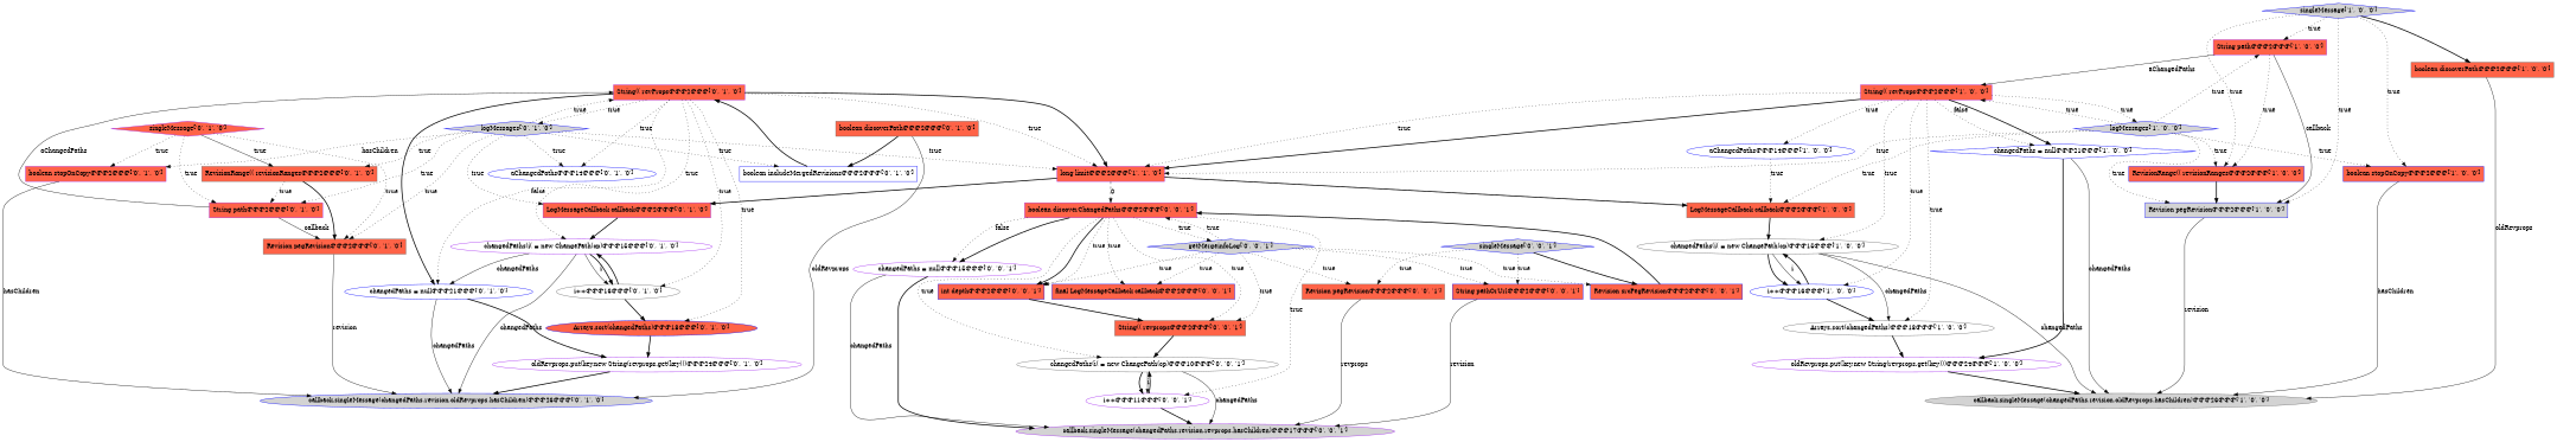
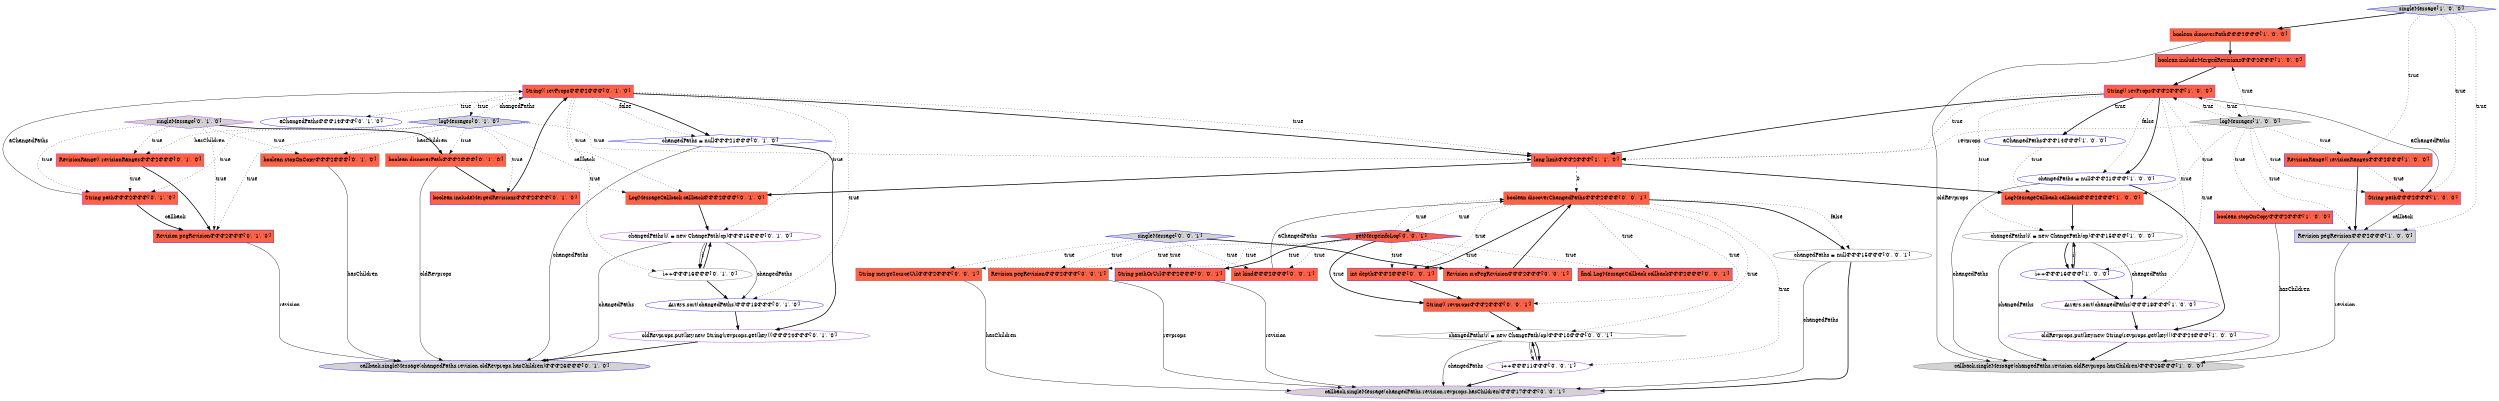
  digraph {
    node [color=blue fillcolor=tomato shape=box style=filled]
    edge [style=dotted]
    n1 [color=purple fillcolor=white label="changedPaths(i( = new ChangePath(cp)@@@15@@@['0', '1', '0']" shape=ellipse]
    n2 [fillcolor=lightgray label="callback.singleMessage(changedPaths,revision,oldRevprops,hasChildren)@@@26@@@['0', '1', '0']" shape=ellipse]
    n3 [color=gray40 fillcolor=white label="i++@@@16@@@['0', '1', '0']" shape=ellipse]
-   n4 [label="Arrays.sort(changedPaths)@@@18@@@['0', '1', '0']" shape=ellipse]
+   n4 [fillcolor=white label="Arrays.sort(changedPaths)@@@18@@@['0', '1', '0']" shape=ellipse]
    n5 [color=purple fillcolor=white label="oldRevprops.put(key,new String(revprops.get(key)))@@@24@@@['0', '1', '0']" shape=ellipse]
    n6 [color=gray40 fillcolor=lightgray label="callback.singleMessage(changedPaths,revision,oldRevprops,hasChildren)@@@26@@@['1', '0', '0']" shape=ellipse]
-   n7 [fillcolor=white label="boolean includeMergedRevisions@@@2@@@['0', '1', '0']"]
+   n7 [label="boolean includeMergedRevisions@@@2@@@['0', '1', '0']"]
    n8 [color=purple label="String(( revProps@@@2@@@['0', '1', '0']"]
-   n9 [fillcolor=white label="changedPaths = null@@@21@@@['0', '1', '0']" shape=ellipse]
+   n9 [fillcolor=white label="changedPaths = null@@@21@@@['0', '1', '0']" shape=diamond]
    n10 [color=purple label="long limit@@@2@@@['1', '1', '0']"]
    n11 [fillcolor=lightgray label="logMessages['0', '1', '0']" shape=diamond]
-   n12 [color=purple label="LogMessageCallback callback@@@2@@@['0', '1', '0']"]
+   n12 [color=gray40 label="LogMessageCallback callback@@@2@@@['0', '1', '0']"]
    n13 [fillcolor=white label="aChangedPaths@@@14@@@['0', '1', '0']" shape=ellipse]
    n14 [color=purple label="String path@@@2@@@['0', '1', '0']"]
-   n15 [color=gray40 label="Revision pegRevision@@@2@@@['0', '1', '0']"]
-   n16 [fillcolor=lightgray label="getMergeinfoLog['0', '0', '1']" shape=diamond]
+   n15 [label="Revision pegRevision@@@2@@@['0', '1', '0']"]
+   n16 [label="getMergeinfoLog['0', '0', '1']" shape=diamond]
    n17 [label="Revision srcPegRevision@@@2@@@['0', '0', '1']"]
-   n18 [color=purple label="boolean discoverChangedPaths@@@2@@@['0', '0', '1']"]
+   n18 [color=gray40 label="boolean discoverChangedPaths@@@2@@@['0', '0', '1']"]
    n19 [label="int depth@@@2@@@['0', '0', '1']"]
    n20 [color=gray40 label="Revision pegRevision@@@2@@@['0', '0', '1']"]
    n21 [color=gray40 label="String(( revprops@@@2@@@['0', '0', '1']"]
+   n22 [color=gray40 label="String mergeSourceUrl@@@2@@@['0', '0', '1']"]
+   n23 [color=purple label="int kind@@@2@@@['0', '0', '1']"]
    n24 [label="String pathOrUrl@@@2@@@['0', '0', '1']"]
    n25 [label="final LogMessageCallback callback@@@2@@@['0', '0', '1']"]
    n26 [color=purple fillcolor=white label="i++@@@11@@@['0', '0', '1']" shape=ellipse]
-   n27 [color=gray40 fillcolor=white label="changedPaths(i( = new ChangePath(cp)@@@10@@@['0', '0', '1']" shape=ellipse]
-   n28 [color=purple fillcolor=white label="changedPaths = null@@@15@@@['0', '0', '1']" shape=ellipse]
+   n27 [color=gray40 fillcolor=white label="changedPaths(i( = new ChangePath(cp)@@@10@@@['0', '0', '1']" shape=diamond]
+   n28 [color=gray40 fillcolor=white label="changedPaths = null@@@15@@@['0', '0', '1']" shape=ellipse]
    n29 [color=purple fillcolor=lightgray label="callback.singleMessage(changedPaths,revision,revprops,hasChildren)@@@17@@@['0', '0', '1']" shape=ellipse]
    n30 [fillcolor=lightgray label="singleMessage['1', '0', '0']" shape=diamond]
    n31 [fillcolor=lightgray label="Revision pegRevision@@@2@@@['1', '0', '0']"]
    n32 [color=gray40 label="boolean discoverPath@@@2@@@['1', '0', '0']"]
    n33 [color=purple label="String path@@@2@@@['1', '0', '0']"]
    n34 [label="boolean stopOnCopy@@@2@@@['1', '0', '0']"]
    n35 [label="RevisionRange(( revisionRanges@@@2@@@['1', '0', '0']"]
+   n36 [label="boolean includeMergedRevisions@@@2@@@['1', '0', '0']"]
    n37 [color=purple label="String(( revProps@@@2@@@['1', '0', '0']"]
-   n38 [color=purple label="boolean stopOnCopy@@@2@@@['0', '1', '0']"]
+   n38 [color=gray40 label="boolean stopOnCopy@@@2@@@['0', '1', '0']"]
    n39 [color=gray40 label="LogMessageCallback callback@@@2@@@['1', '0', '0']"]
    n40 [color=gray40 fillcolor=white label="changedPaths(i( = new ChangePath(cp)@@@15@@@['1', '0', '0']" shape=ellipse]
    n41 [fillcolor=white label="i++@@@16@@@['1', '0', '0']" shape=ellipse]
-   n42 [color=gray40 fillcolor=white label="Arrays.sort(changedPaths)@@@18@@@['1', '0', '0']" shape=ellipse]
+   n42 [color=purple fillcolor=white label="Arrays.sort(changedPaths)@@@18@@@['1', '0', '0']" shape=ellipse]
    n43 [color=purple fillcolor=white label="oldRevprops.put(key,new String(revprops.get(key)))@@@24@@@['1', '0', '0']" shape=ellipse]
-   n44 [fillcolor=lightgray label="logMessages['1', '0', '0']" shape=diamond]
+   n44 [color=gray40 fillcolor=lightgray label="logMessages['1', '0', '0']" shape=diamond]
    n45 [fillcolor=white label="aChangedPaths@@@14@@@['1', '0', '0']" shape=ellipse]
-   n46 [fillcolor=white label="changedPaths = null@@@21@@@['1', '0', '0']" shape=diamond]
+   n46 [fillcolor=white label="changedPaths = null@@@21@@@['1', '0', '0']" shape=ellipse]
    n47 [fillcolor=lightgray label="singleMessage['0', '0', '1']" shape=diamond]
-   n48 [color=gray40 label="RevisionRange(( revisionRanges@@@2@@@['0', '1', '0']"]
+   n48 [color=purple label="RevisionRange(( revisionRanges@@@2@@@['0', '1', '0']"]
    n49 [color=gray40 label="boolean discoverPath@@@2@@@['0', '1', '0']"]
-   n50 [color=purple label="singleMessage['0', '1', '0']" shape=diamond]
+   n50 [color=purple fillcolor=lightgray label="singleMessage['0', '1', '0']" shape=diamond]
    n1 -> n2 [label=changedPaths style=solid]
    n1 -> n3 [label=i style=solid]
    n1 -> n3 [style=bold]
-   n1 -> n9 [label=changedPaths style=solid]
+   n1 -> n4 [label=changedPaths style=solid]
    n3 -> n1 [style=bold]
    n3 -> n4 [style=bold]
    n4 -> n5 [style=bold]
    n5 -> n2 [style=bold]
    n7 -> n8 [style=bold]
    n8 -> n1 [label=true]
    n8 -> n3 [label=true]
    n8 -> n4 [label=true]
    n8 -> n9 [style=bold]
    n8 -> n9 [label=false]
    n8 -> n10 [style=bold]
    n8 -> n10 [label=true]
    n8 -> n11 [label=true]
+   n8 -> n12 [label=true]
    n8 -> n13 [label=true]
    n9 -> n2 [label=changedPaths style=solid]
    n9 -> n5 [style=bold]
    n10 -> n12 [style=bold]
    n10 -> n18 [label=0 style=dashed]
    n10 -> n39 [style=bold]
    n11 -> n7 [label=true]
-   n11 -> n8 [label=true]
+   n11 -> n8 [label=changedPaths]
    n11 -> n10 [label=true]
-   n11 -> n12 [label=true]
+   n11 -> n12 [label=callback]
    n11 -> n14 [label=true]
    n11 -> n15 [label=true]
    n11 -> n38 [label=hasChildren]
-   n11 -> n48 [label=true]
-   n11 -> n13 [label=true]
+   n11 -> n48 [label=hasChildren]
+   n11 -> n49 [label=true]
    n12 -> n1 [style=bold]
    n14 -> n8 [label=aChangedPaths style=solid]
-   n14 -> n15 [label=callback style=solid]
+   n14 -> n15 [label=callback style=bold]
    n15 -> n2 [label=revision style=solid]
    n16 -> n17 [label=true]
    n16 -> n18 [label=true]
    n16 -> n19 [label=true]
    n16 -> n20 [label=true]
-   n16 -> n21 [label=true]
-   n16 -> n24 [label=true]
+   n16 -> n21 [label=true style=bold]
+   n16 -> n22 [label=true]
+   n16 -> n23 [label=true]
+   n16 -> n24 [label=true style=bold]
    n16 -> n25 [label=true]
    n17 -> n18 [style=bold]
    n18 -> n16 [label=true]
    n18 -> n19 [label=true]
    n18 -> n19 [style=bold]
    n18 -> n21 [label=true]
    n18 -> n25 [label=true]
    n18 -> n26 [label=true]
    n18 -> n27 [label=true]
    n18 -> n28 [label=false]
    n18 -> n28 [style=bold]
    n19 -> n21 [style=bold]
    n20 -> n29 [label=revprops style=solid]
    n21 -> n27 [style=bold]
+   n22 -> n29 [label=hasChildren style=solid]
+   n23 -> n18 [label=aChangedPaths style=solid]
    n24 -> n29 [label=revision style=solid]
    n26 -> n27 [style=bold]
    n26 -> n29 [style=bold]
    n27 -> n26 [style=bold]
    n27 -> n26 [label=i style=solid]
    n27 -> n29 [label=changedPaths style=solid]
    n28 -> n29 [style=bold]
    n28 -> n29 [label=changedPaths style=solid]
    n30 -> n31 [label=true]
    n30 -> n32 [style=bold]
    n30 -> n33 [label=true]
-   n30 -> n34 [label=true]
    n30 -> n35 [label=true]
    n31 -> n6 [label=revision style=solid]
    n32 -> n6 [label=oldRevprops style=solid]
+   n32 -> n36 [style=bold]
    n33 -> n31 [label=callback style=solid]
    n33 -> n37 [label=aChangedPaths style=solid]
    n34 -> n6 [label=hasChildren style=solid]
    n35 -> n31 [style=bold]
-   n33 -> n35 [label=true]
+   n35 -> n33 [label=true]
+   n36 -> n37 [style=bold]
    n37 -> n10 [label=true]
    n37 -> n10 [style=bold]
    n37 -> n40 [label=true]
    n37 -> n41 [label=true]
    n37 -> n42 [label=true]
    n37 -> n44 [label=true]
-   n37 -> n45 [label=true]
+   n37 -> n45 [label=true style=bold]
    n37 -> n46 [style=bold]
    n37 -> n46 [label=false]
    n38 -> n2 [label=hasChildren style=solid]
    n39 -> n40 [style=bold]
    n40 -> n6 [label=changedPaths style=solid]
    n40 -> n41 [style=bold]
    n40 -> n41 [label=i style=solid]
    n40 -> n42 [label=changedPaths style=solid]
    n41 -> n40 [style=bold]
    n41 -> n42 [style=bold]
    n42 -> n43 [style=bold]
    n43 -> n6 [style=bold]
-   n44 -> n10 [label=true]
+   n44 -> n10 [label=revprops]
    n44 -> n31 [label=true]
    n44 -> n33 [label=true]
    n44 -> n34 [label=true]
    n44 -> n35 [label=true]
+   n44 -> n36 [label=true]
    n44 -> n37 [label=true]
    n44 -> n39 [label=true]
    n45 -> n39 [label=true]
    n46 -> n6 [label=changedPaths style=solid]
    n46 -> n43 [style=bold]
    n47 -> n17 [style=bold]
    n47 -> n20 [label=true]
+   n47 -> n22 [label=true]
+   n47 -> n23 [label=true]
    n47 -> n24 [label=true]
    n48 -> n14 [label=true]
    n48 -> n15 [style=bold]
    n49 -> n2 [label=oldRevprops style=solid]
    n49 -> n7 [style=bold]
    n50 -> n14 [label=true]
    n50 -> n15 [label=true]
    n50 -> n38 [label=true]
-   n50 -> n48 [label=true style=solid]
+   n50 -> n48 [label=true]
+   n50 -> n49 [style=bold]
  }
